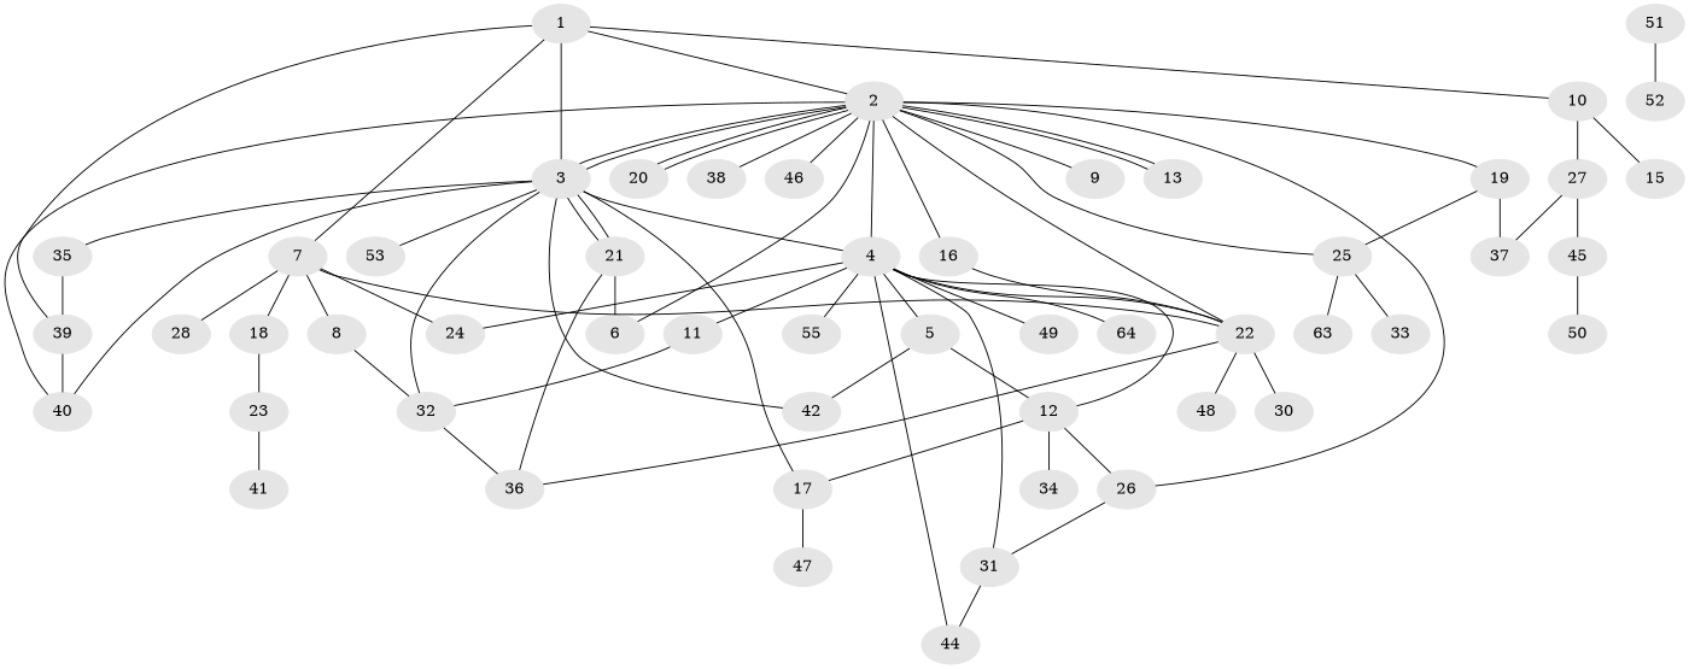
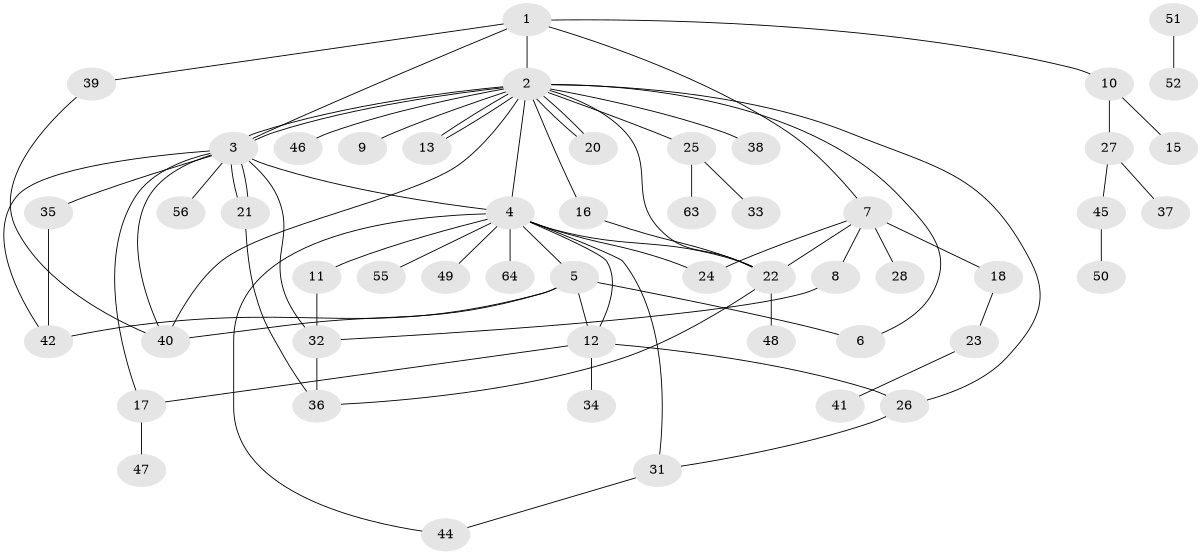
  graph {
    node [color=gray90 style=filled]
    1
    2
    3
    7
    10
    39
    4
    6
    9
    13
    16
-   19
    20
    22
    25
    26
    38
    40
    46
    17
    21
    32
    35
    42
-   53
+   53 [label=56]
    24
    8
    18
    28
    27
    15
    5
    11
    12
    31
    44
    49
    n38 [label=64]
    55
    37
    36
-   30
    48
    33
    n45 [label=63]
    45
    47
    34
    23
    41
    50
    51
    52
    1 -- 2
    1 -- 3
    1 -- 7
    1 -- 10
    1 -- 39
    2 -- 3
    2 -- 3
    2 -- 4
    2 -- 6
    2 -- 9
    2 -- 13
    2 -- 13
    2 -- 16
-   2 -- 19
    2 -- 20
    2 -- 20
    2 -- 22
    2 -- 25
    2 -- 26
    2 -- 38
    2 -- 40
    2 -- 46
    3 -- 4
    3 -- 40
    3 -- 17
    3 -- 21
    3 -- 21
    3 -- 32
    3 -- 35
    3 -- 42
    3 -- 53
    7 -- 22
    7 -- 24
    7 -- 8
    7 -- 18
    7 -- 28
    10 -- 27
    10 -- 15
    39 -- 40
    4 -- 22
    4 -- 24
    4 -- 5
    4 -- 11
    4 -- 12
    4 -- 31
    4 -- 44
    4 -- 49
    4 -- n38
    4 -- 55
    16 -- 22
-   19 -- 25
-   19 -- 37
    22 -- 36
-   22 -- 30
    22 -- 48
    25 -- 33
    25 -- n45
    26 -- 31
    17 -- 47
    21 -- 36
    32 -- 36
-   35 -- 39
+   35 -- 42
    8 -- 32
    18 -- 23
    27 -- 37
    27 -- 45
-   21 -- 6
+   5 -- 6
+   5 -- 40
    5 -- 42
    5 -- 12
    11 -- 32
    12 -- 26
    12 -- 17
    12 -- 34
    31 -- 44
    45 -- 50
    23 -- 41
    51 -- 52
  }
